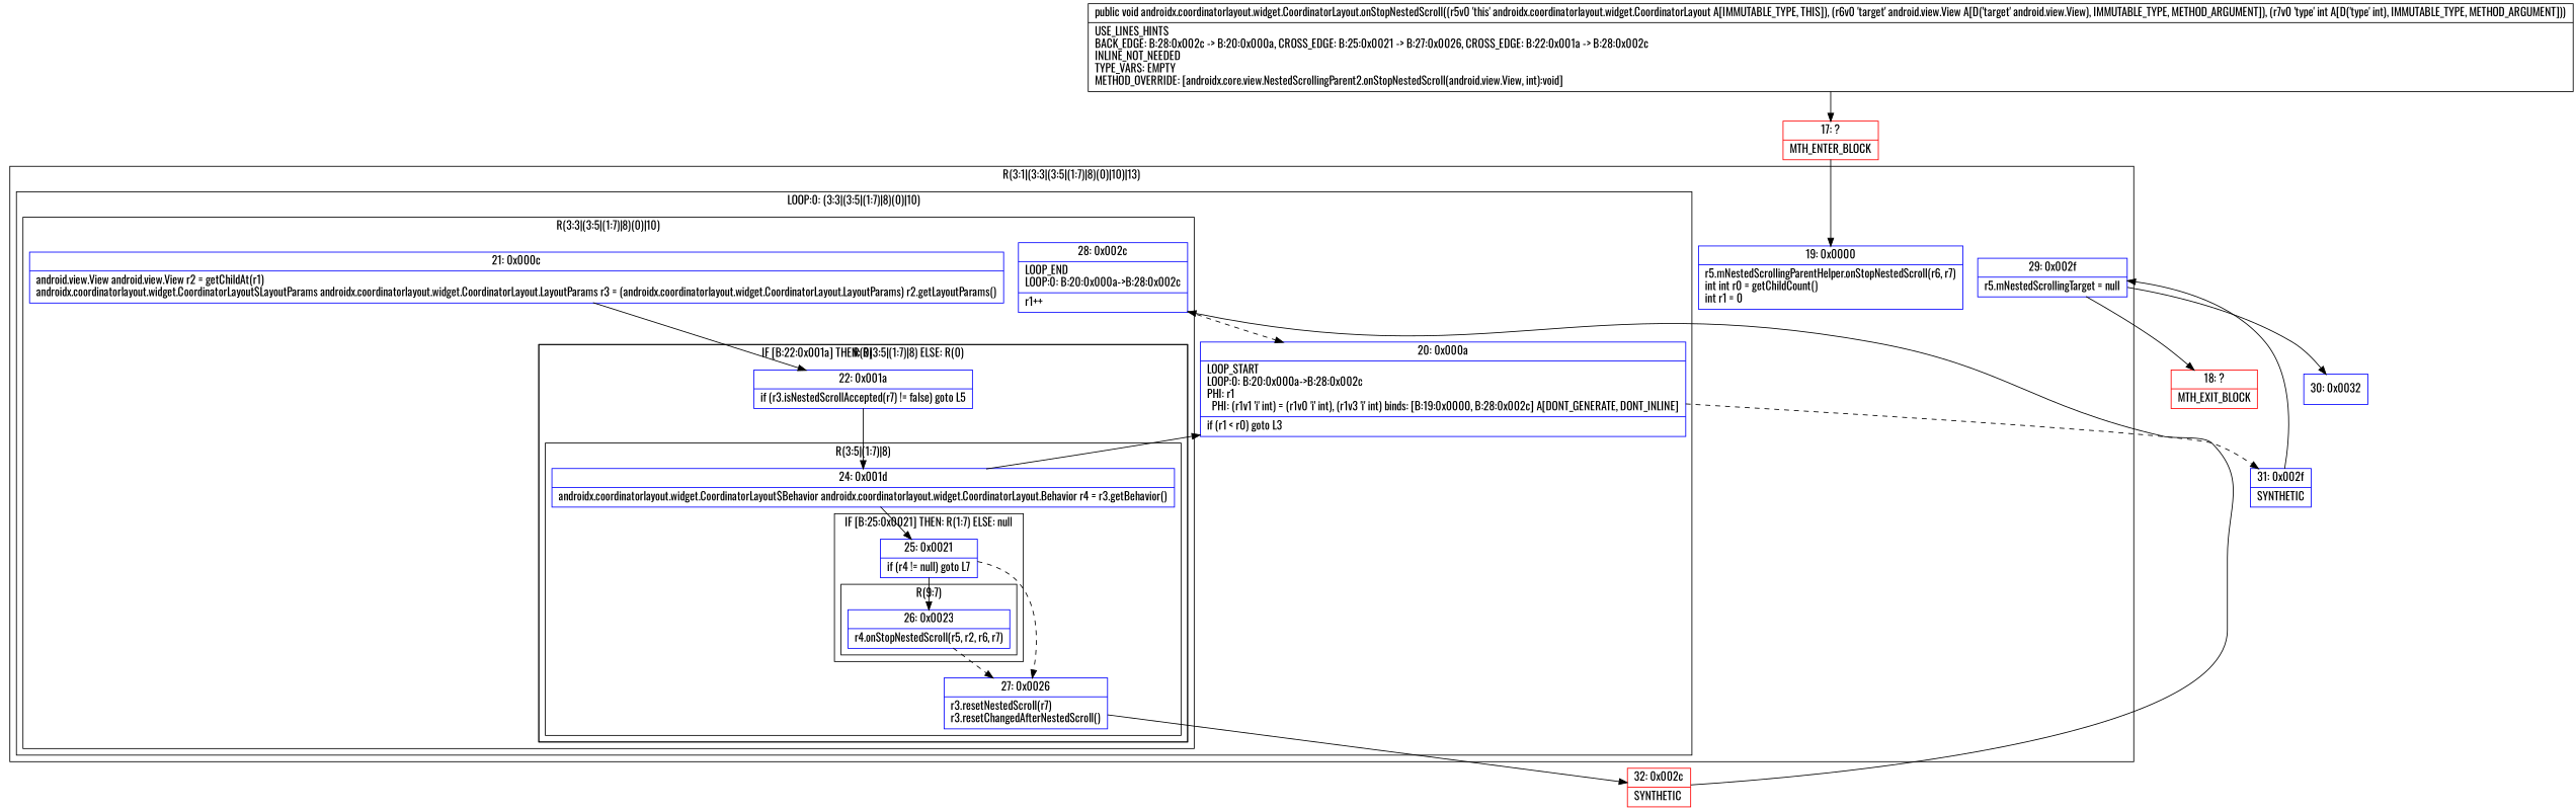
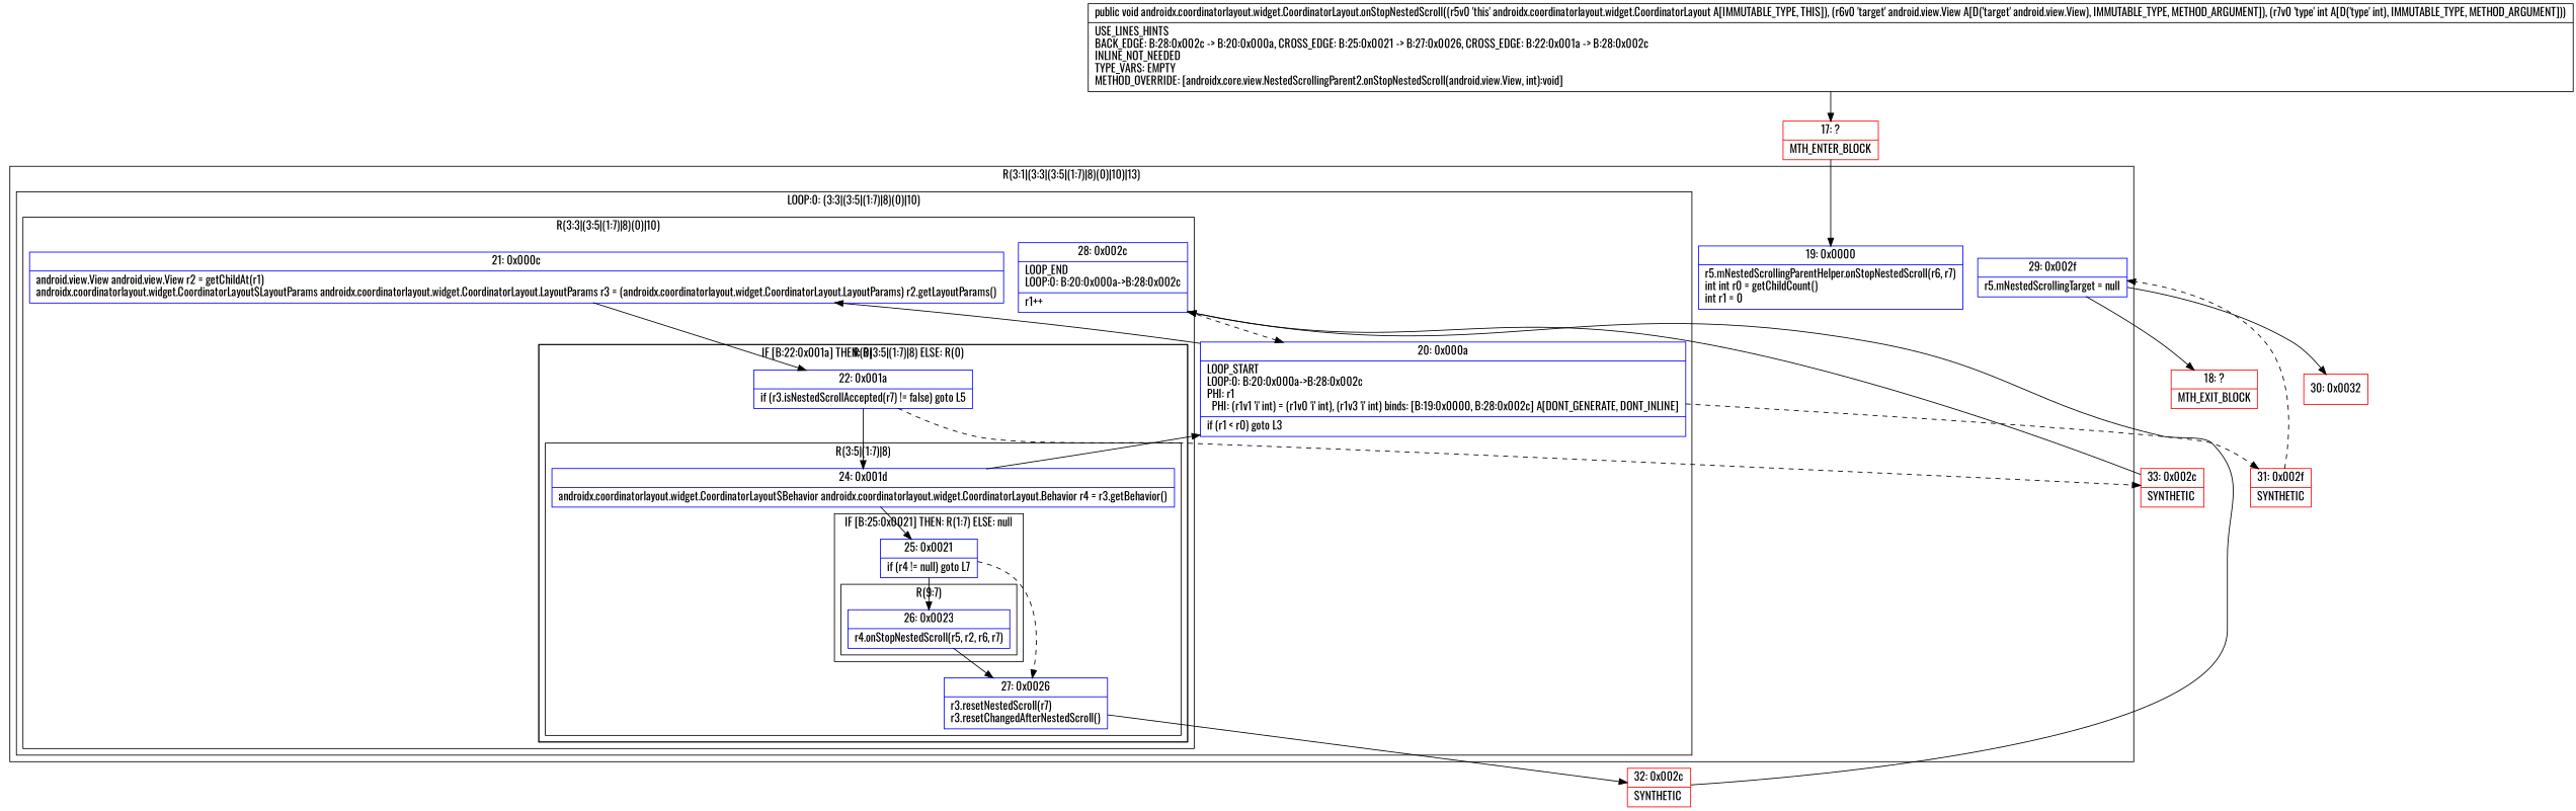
  digraph {
    fontname=Oswald
    node [color=blue fontname=Oswald shape=record]
    edge [fontname=Oswald]
    n1 [label="{26\:\ 0x0023|r4.onStopNestedScroll(r5, r2, r6, r7)\l}"]
    n2 [label="{25\:\ 0x0021|if (r4 != null) goto L7\l}"]
    n3 [label="{24\:\ 0x001d|androidx.coordinatorlayout.widget.CoordinatorLayout$Behavior androidx.coordinatorlayout.widget.CoordinatorLayout.Behavior r4 = r3.getBehavior()\l}"]
    n4 [label="{27\:\ 0x0026|r3.resetNestedScroll(r7)\lr3.resetChangedAfterNestedScroll()\l}"]
    n5 [label="{22\:\ 0x001a|if (r3.isNestedScrollAccepted(r7) != false) goto L5\l}"]
    n6 [label="{21\:\ 0x000c|android.view.View android.view.View r2 = getChildAt(r1)\landroidx.coordinatorlayout.widget.CoordinatorLayout$LayoutParams androidx.coordinatorlayout.widget.CoordinatorLayout.LayoutParams r3 = (androidx.coordinatorlayout.widget.CoordinatorLayout.LayoutParams) r2.getLayoutParams()\l}"]
    n7 [label="{28\:\ 0x002c|LOOP_END\lLOOP:0: B:20:0x000a\-\>B:28:0x002c\l|r1++\l}"]
    n8 [label="{20\:\ 0x000a|LOOP_START\lLOOP:0: B:20:0x000a\-\>B:28:0x002c\lPHI: r1 \l  PHI: (r1v1 'i' int) = (r1v0 'i' int), (r1v3 'i' int) binds: [B:19:0x0000, B:28:0x002c] A[DONT_GENERATE, DONT_INLINE]\l|if (r1 \< r0) goto L3\l}"]
    n9 [label="{19\:\ 0x0000|r5.mNestedScrollingParentHelper.onStopNestedScroll(r6, r7)\lint int r0 = getChildCount()\lint r1 = 0\l}"]
    n10 [label="{29\:\ 0x002f|r5.mNestedScrollingTarget = null\l}"]
    n11 [color=red label="{32\:\ 0x002c|SYNTHETIC\l}"]
-   n13 [label="{31\:\ 0x002f|SYNTHETIC\l}"]
-   n14 [label="{30\:\ 0x0032}"]
+   n12 [color=red label="{33\:\ 0x002c|SYNTHETIC\l}"]
+   n13 [color=red label="{31\:\ 0x002f|SYNTHETIC\l}"]
+   n14 [color=red label="{30\:\ 0x0032}"]
    n15 [color=red label="{18\:\ ?|MTH_EXIT_BLOCK\l}"]
    n16 [color=red label="{17\:\ ?|MTH_ENTER_BLOCK\l}"]
    n17 [label="{public void androidx.coordinatorlayout.widget.CoordinatorLayout.onStopNestedScroll((r5v0 'this' androidx.coordinatorlayout.widget.CoordinatorLayout A[IMMUTABLE_TYPE, THIS]), (r6v0 'target' android.view.View A[D('target' android.view.View), IMMUTABLE_TYPE, METHOD_ARGUMENT]), (r7v0 'type' int A[D('type' int), IMMUTABLE_TYPE, METHOD_ARGUMENT]))  | USE_LINES_HINTS\lBACK_EDGE: B:28:0x002c \-\> B:20:0x000a, CROSS_EDGE: B:25:0x0021 \-\> B:27:0x0026, CROSS_EDGE: B:22:0x001a \-\> B:28:0x002c\lINLINE_NOT_NEEDED\lTYPE_VARS: EMPTY\lMETHOD_OVERRIDE: [androidx.core.view.NestedScrollingParent2.onStopNestedScroll(android.view.View, int):void]\l}" color=""]
    subgraph cluster_1 {
      label="R(3:1|(3:3|(3:5|(1:7)|8)(0)|10)|13)"
      n9
      n10
      subgraph cluster_2 {
        label="LOOP:0: (3:3|(3:5|(1:7)|8)(0)|10)"
        n8
        subgraph cluster_3 {
          label="R(3:3|(3:5|(1:7)|8)(0)|10)"
          n6
          n7
          subgraph cluster_4 {
            label="IF [B:22:0x001a] THEN: R(3:5|(1:7)|8) ELSE: R(0)"
            n5
            subgraph cluster_5 {
              label="R(3:5|(1:7)|8)"
              n3
              n4
              subgraph cluster_6 {
                label="IF [B:25:0x0021] THEN: R(1:7) ELSE: null"
                n2
                subgraph cluster_7 {
                  label="R(9:7)"
                  n1
                }
              }
            }
            subgraph cluster_8 {
              label="R(0)"
            }
          }
        }
      }
    }
-   n1 -> n4 [style=dashed]
+   n1 -> n4
    n2 -> n1
    n2 -> n4 [style=dashed]
    n3 -> n2
    n3 -> n8
    n4 -> n11
    n5 -> n3
+   n5 -> n12 [style=dashed]
    n6 -> n5
    n7 -> n8 [style=dashed]
+   n8 -> n6
    n8 -> n13 [style=dashed]
    n10 -> n14
    n10 -> n15
    n11 -> n7
-   n13 -> n10
+   n12 -> n7
+   n13 -> n10 [style=dashed]
    n16 -> n9
    n17 -> n16
  }
